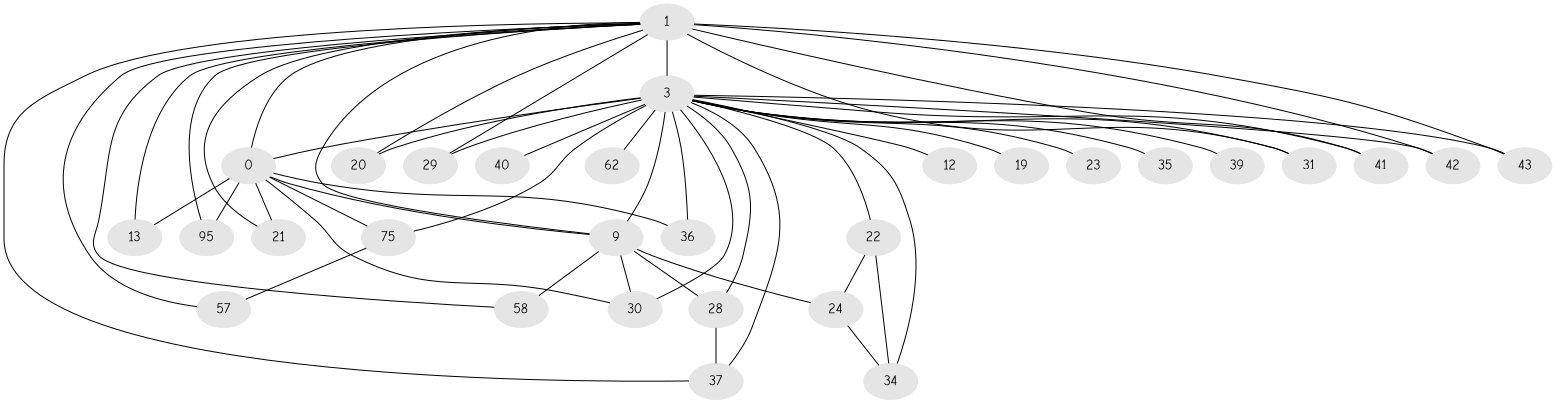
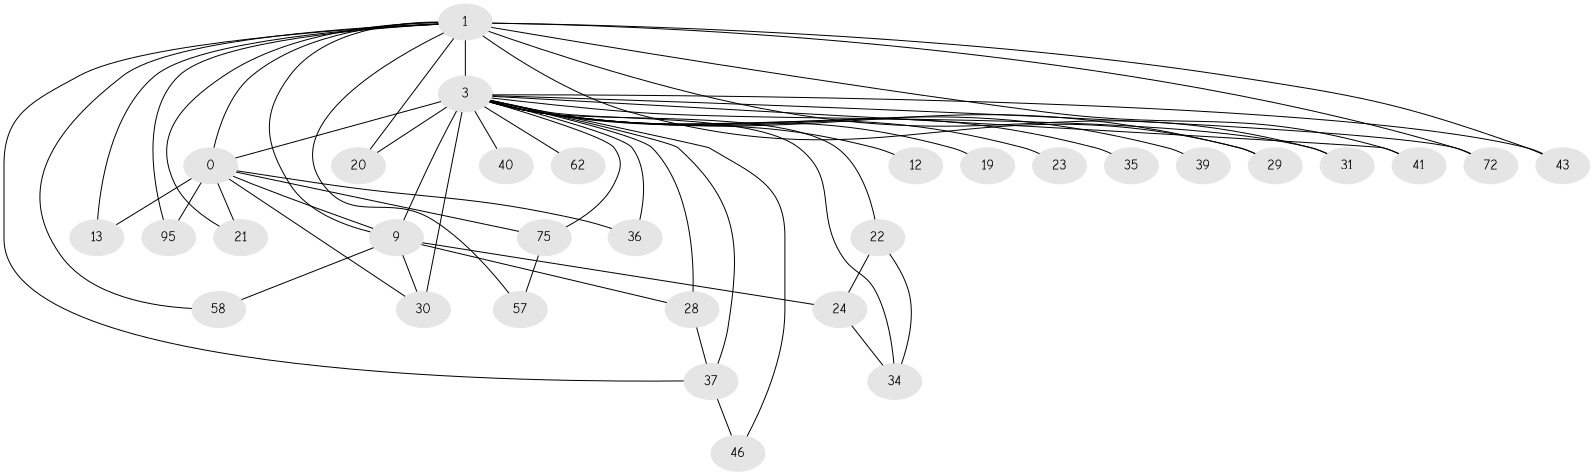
  graph {
    fontname="Comic Neue"
    node [color=gray90 fontname="Comic Neue" style=filled]
    edge [fontname="Comic Neue"]
    1 [super="+2"]
    3 [super="+5+4+8+14+11+10"]
    n3 [label=0 super="+38+53+27"]
    9
    13
    n6 [label=95]
    20
    21
    29
    31
    37
    41
-   42
+   42 [label=72]
    43
    57
    58
    12
    19
    22 [super="+49"]
    23
    n21 [label=75]
    28
    30 [super="+47+32"]
    34
    35
    36
    39
    40
+   46
    62
    24
    1 -- 3 [weight=20]
    1 -- n3 [weight=4]
    1 -- 9 [weight=3]
    1 -- 13
    1 -- n6
    1 -- 20
    1 -- 21
    1 -- 29
    1 -- 31
    1 -- 37
    1 -- 41
    1 -- 42
    1 -- 43
    1 -- 57
    1 -- 58
    3 -- n3 [weight=8]
    3 -- 9 [weight=6]
    3 -- 20
    3 -- 29
    3 -- 31
    3 -- 37
    3 -- 41
    3 -- 42
    3 -- 43 [weight=2]
    3 -- 12 [weight=2]
    3 -- 19 [weight=2]
    3 -- 22 [weight=2]
    3 -- 23 [weight=3]
    3 -- n21
    3 -- 28
    3 -- 30 [weight=2]
    3 -- 34
    3 -- 35
    3 -- 36
    3 -- 39
    3 -- 40 [weight=2]
+   3 -- 46
    3 -- 62
    n3 -- 9
    n3 -- 13
    n3 -- n6
    n3 -- 21
    n3 -- n21
    n3 -- 30
    n3 -- 36
    9 -- 58
    9 -- 28
    9 -- 30
    9 -- 24
+   37 -- 46
    22 -- 34
    22 -- 24
    n21 -- 57
    28 -- 37
    24 -- 34
  }
